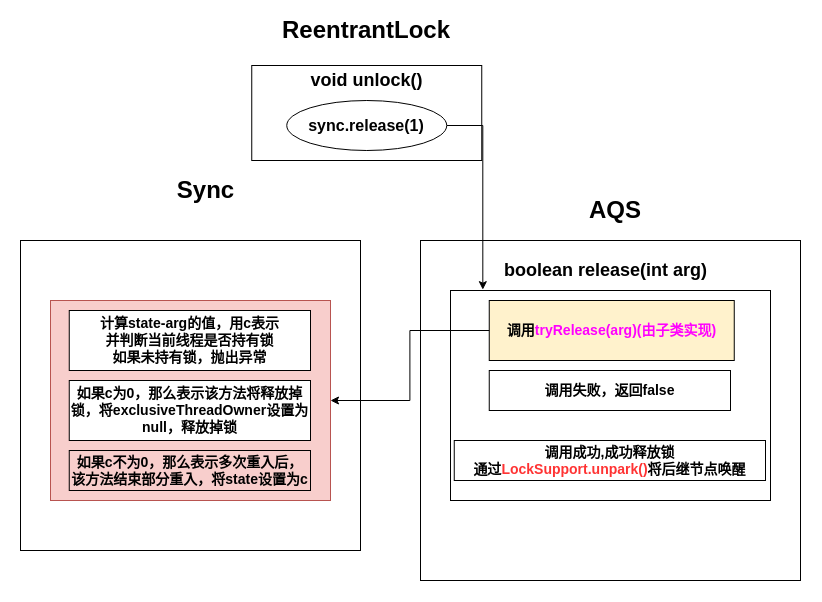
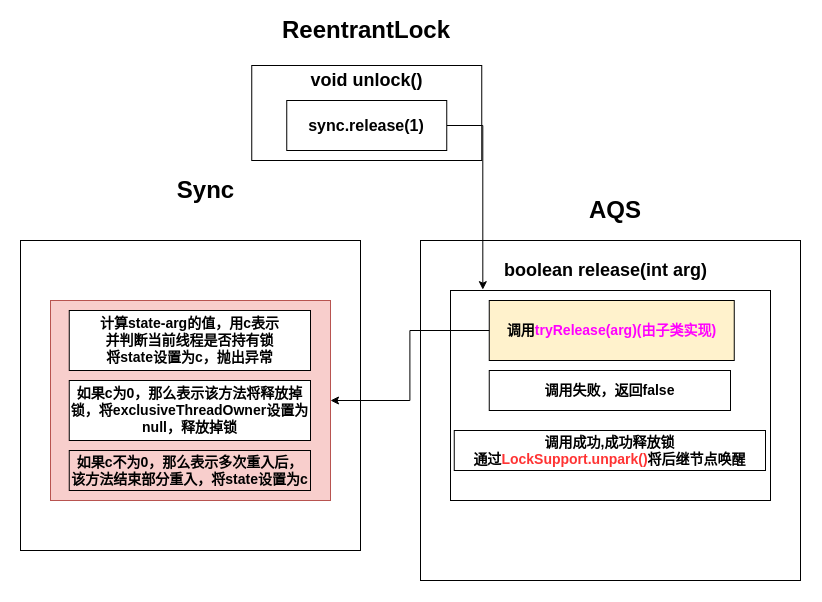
  <mxCell id="0" />
  <mxCell id="1" parent="0" />
  <mxCell id="2" value="" style="rounded=0;whiteSpace=wrap;html=1;" parent="1" vertex="1"><mxGeometry x="420" y="240" width="380" height="340" as="geometry" /></mxCell>
  <mxCell id="3" value="&lt;b&gt;&lt;font style=&quot;font-size: 24px&quot;&gt;AQS&lt;/font&gt;&lt;/b&gt;" style="text;html=1;strokeColor=none;fillColor=none;align=center;verticalAlign=middle;whiteSpace=wrap;rounded=0;" parent="1" vertex="1"><mxGeometry x="595" y="200" width="40" height="20" as="geometry" /></mxCell>
  <mxCell id="4" value="" style="rounded=0;whiteSpace=wrap;html=1;" parent="1" vertex="1"><mxGeometry x="450" y="290" width="320" height="210" as="geometry" /></mxCell>
  <mxCell id="5" value="&lt;b&gt;&lt;font style=&quot;font-size: 18px&quot;&gt;boolean release(int arg)&lt;/font&gt;&lt;/b&gt;" style="text;html=1;strokeColor=none;fillColor=none;align=center;verticalAlign=middle;whiteSpace=wrap;rounded=0;" parent="1" vertex="1"><mxGeometry x="488.75" y="260" width="232.5" height="20" as="geometry" /></mxCell>
  <mxCell id="6" value="&lt;b&gt;&lt;font style=&quot;font-size: 14px&quot;&gt;调用&lt;font color=&quot;#ff00ff&quot;&gt;tryRelease(arg)(由子类实现)&lt;/font&gt;&lt;/font&gt;&lt;/b&gt;" style="rounded=0;whiteSpace=wrap;html=1;fillColor=#fff2cc;" parent="1" vertex="1"><mxGeometry x="488.75" y="300" width="245" height="60" as="geometry" /></mxCell>
  <mxCell id="7" value="&lt;span style=&quot;font-size: 14px&quot;&gt;&lt;b&gt;调用失败，返回false&lt;/b&gt;&lt;/span&gt;" style="rounded=0;whiteSpace=wrap;html=1;" parent="1" vertex="1"><mxGeometry x="488.75" y="370" width="241.25" height="40" as="geometry" /></mxCell>
- <mxCell id="8" value="&lt;span style=&quot;font-size: 14px&quot;&gt;&lt;b&gt;调用成功,成功释放锁&lt;br&gt;通过&lt;font color=&quot;#ff3333&quot;&gt;LockSupport.unpark()&lt;/font&gt;将后继节点唤醒&lt;/b&gt;&lt;/span&gt;" style="rounded=0;whiteSpace=wrap;html=1;" parent="1" vertex="1"><mxGeometry x="453.75" y="440" width="311.25" height="40" as="geometry" /></mxCell>
+ <mxCell id="8" value="&lt;span style=&quot;font-size: 14px&quot;&gt;&lt;b&gt;调用成功,成功释放锁&lt;br&gt;通过&lt;font color=&quot;#ff3333&quot;&gt;LockSupport.unpark()&lt;/font&gt;将后继节点唤醒&lt;/b&gt;&lt;/span&gt;" style="rounded=0;whiteSpace=wrap;html=1;" parent="1" vertex="1"><mxGeometry x="453.75" y="430" width="311.25" height="40" as="geometry" /></mxCell>
  <mxCell id="9" value="" style="rounded=0;whiteSpace=wrap;html=1;" parent="1" vertex="1"><mxGeometry x="251.25" y="65" width="230" height="95" as="geometry" /></mxCell>
  <mxCell id="10" value="&lt;b&gt;&lt;font style=&quot;font-size: 24px&quot;&gt;ReentrantLock&lt;/font&gt;&lt;/b&gt;" style="text;html=1;strokeColor=none;fillColor=none;align=center;verticalAlign=middle;whiteSpace=wrap;rounded=0;" parent="1" vertex="1"><mxGeometry x="346.25" y="20" width="40" height="20" as="geometry" /></mxCell>
  <mxCell id="11" style="edgeStyle=orthogonalEdgeStyle;rounded=0;orthogonalLoop=1;jettySize=auto;html=1;exitX=1;exitY=0.5;exitDx=0;exitDy=0;entryX=0.101;entryY=-0.004;entryDx=0;entryDy=0;entryPerimeter=0;" parent="1" source="12" target="4" edge="1"><mxGeometry relative="1" as="geometry" /></mxCell>
- <mxCell id="12" value="&lt;b&gt;&lt;font style=&quot;font-size: 16px&quot;&gt;sync.release(1)&lt;/font&gt;&lt;/b&gt;" style="ellipse;whiteSpace=wrap;html=1;" parent="1" vertex="1"><mxGeometry x="286.25" y="100" width="160" height="50" as="geometry" /></mxCell>
+ <mxCell id="12" value="&lt;b&gt;&lt;font style=&quot;font-size: 16px&quot;&gt;sync.release(1)&lt;/font&gt;&lt;/b&gt;" style="rounded=0;whiteSpace=wrap;html=1;" parent="1" vertex="1"><mxGeometry x="286.25" y="100" width="160" height="50" as="geometry" /></mxCell>
  <mxCell id="13" value="&lt;b&gt;&lt;font style=&quot;font-size: 18px&quot;&gt;void unlock()&lt;/font&gt;&lt;/b&gt;" style="text;html=1;strokeColor=none;fillColor=none;align=center;verticalAlign=middle;whiteSpace=wrap;rounded=0;" parent="1" vertex="1"><mxGeometry x="250" y="70" width="232.5" height="20" as="geometry" /></mxCell>
  <mxCell id="14" value="" style="rounded=0;whiteSpace=wrap;html=1;" parent="1" vertex="1"><mxGeometry x="20" y="240" width="340" height="310" as="geometry" /></mxCell>
  <mxCell id="15" value="&lt;span style=&quot;font-size: 24px&quot;&gt;&lt;b&gt;Sync&lt;/b&gt;&lt;/span&gt;" style="text;html=1;strokeColor=none;fillColor=none;align=center;verticalAlign=middle;whiteSpace=wrap;rounded=0;" parent="1" vertex="1"><mxGeometry x="142.5" y="180" width="125" height="20" as="geometry" /></mxCell>
  <mxCell id="16" value="" style="rounded=0;whiteSpace=wrap;html=1;fillColor=#f8cecc;strokeColor=#b85450;" parent="1" vertex="1"><mxGeometry x="50" y="300" width="280" height="200" as="geometry" /></mxCell>
- <mxCell id="17" value="&lt;span style=&quot;font-size: 14px&quot;&gt;&lt;b&gt;计算state-arg的值，用c表示&lt;br&gt;并判断当前线程是否持有锁&lt;br&gt;如果未持有锁，抛出异常&lt;br&gt;&lt;/b&gt;&lt;/span&gt;" style="rounded=0;whiteSpace=wrap;html=1;" parent="1" vertex="1"><mxGeometry x="68.75" y="310" width="241.25" height="60" as="geometry" /></mxCell>
+ <mxCell id="17" value="&lt;span style=&quot;font-size: 14px&quot;&gt;&lt;b&gt;计算state-arg的值，用c表示&lt;br&gt;并判断当前线程是否持有锁&lt;br&gt;将state设置为c，抛出异常&lt;br&gt;&lt;/b&gt;&lt;/span&gt;" style="rounded=0;whiteSpace=wrap;html=1;" parent="1" vertex="1"><mxGeometry x="68.75" y="310" width="241.25" height="60" as="geometry" /></mxCell>
  <mxCell id="18" value="&lt;b style=&quot;font-size: 14px&quot;&gt;如果c为0，那么表示该方法将释放掉锁，将exclusiveThreadOwner设置为null，释放掉锁&lt;br&gt;&lt;/b&gt;" style="rounded=0;whiteSpace=wrap;html=1;" parent="1" vertex="1"><mxGeometry x="68.75" y="380" width="241.25" height="60" as="geometry" /></mxCell>
  <mxCell id="19" value="&lt;b style=&quot;font-size: 14px&quot;&gt;如果c不为0，那么表示多次重入后，该方法结束部分重入，将state设置为c&lt;br&gt;&lt;/b&gt;" style="rounded=0;whiteSpace=wrap;html=1;fillColor=#f8cecc;" parent="1" vertex="1"><mxGeometry x="68.75" y="450" width="241.25" height="40" as="geometry" /></mxCell>
  <mxCell id="20" style="edgeStyle=orthogonalEdgeStyle;rounded=0;orthogonalLoop=1;jettySize=auto;html=1;exitX=0;exitY=0.5;exitDx=0;exitDy=0;" parent="1" source="6" target="16" edge="1"><mxGeometry relative="1" as="geometry" /></mxCell>
